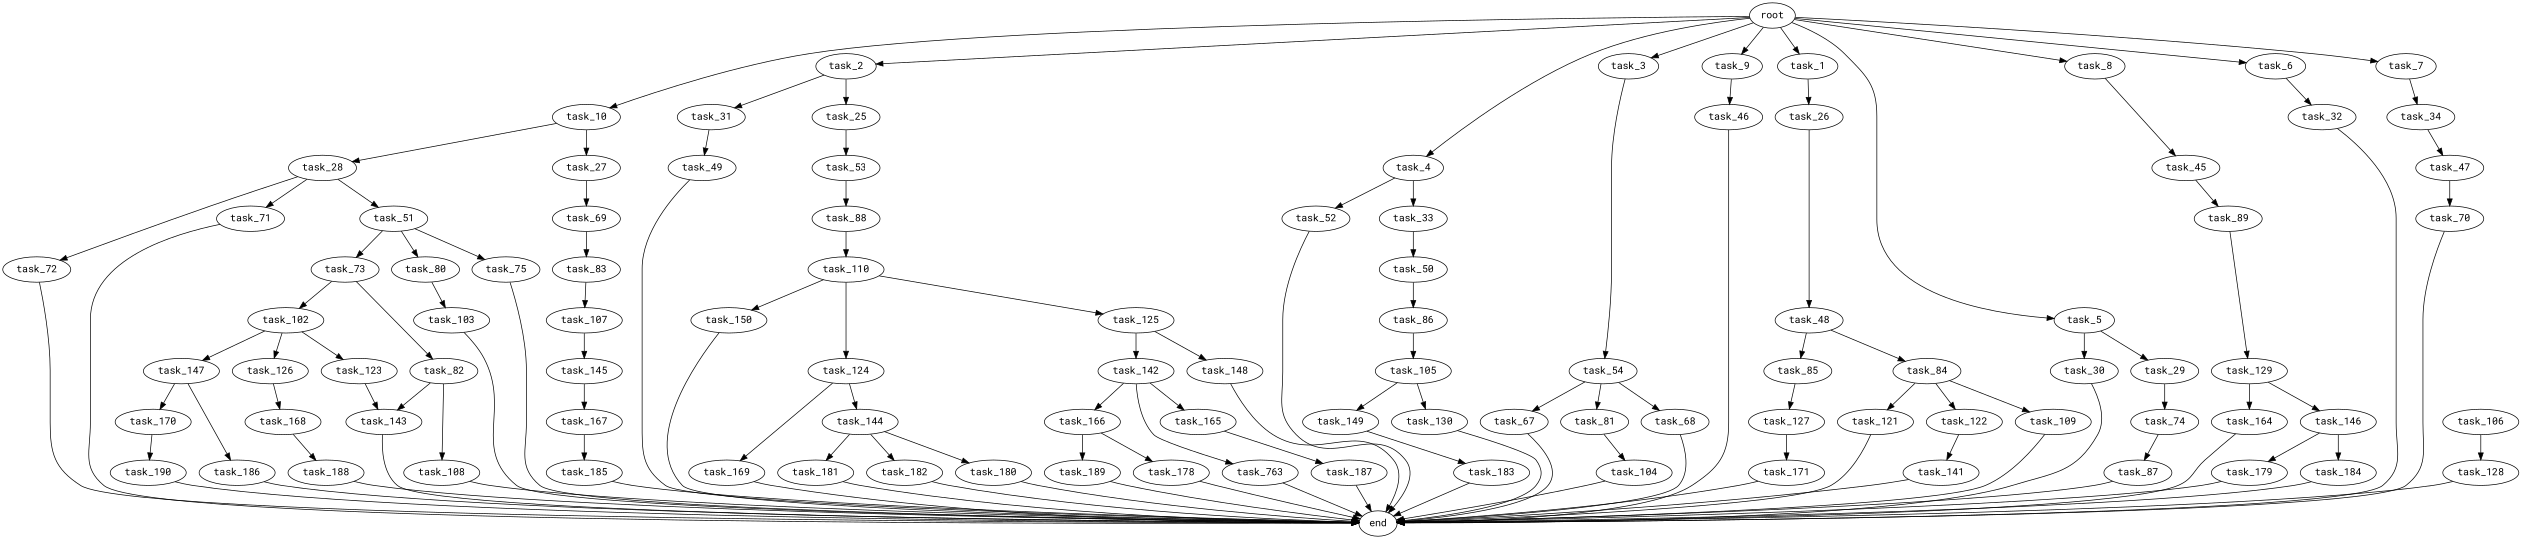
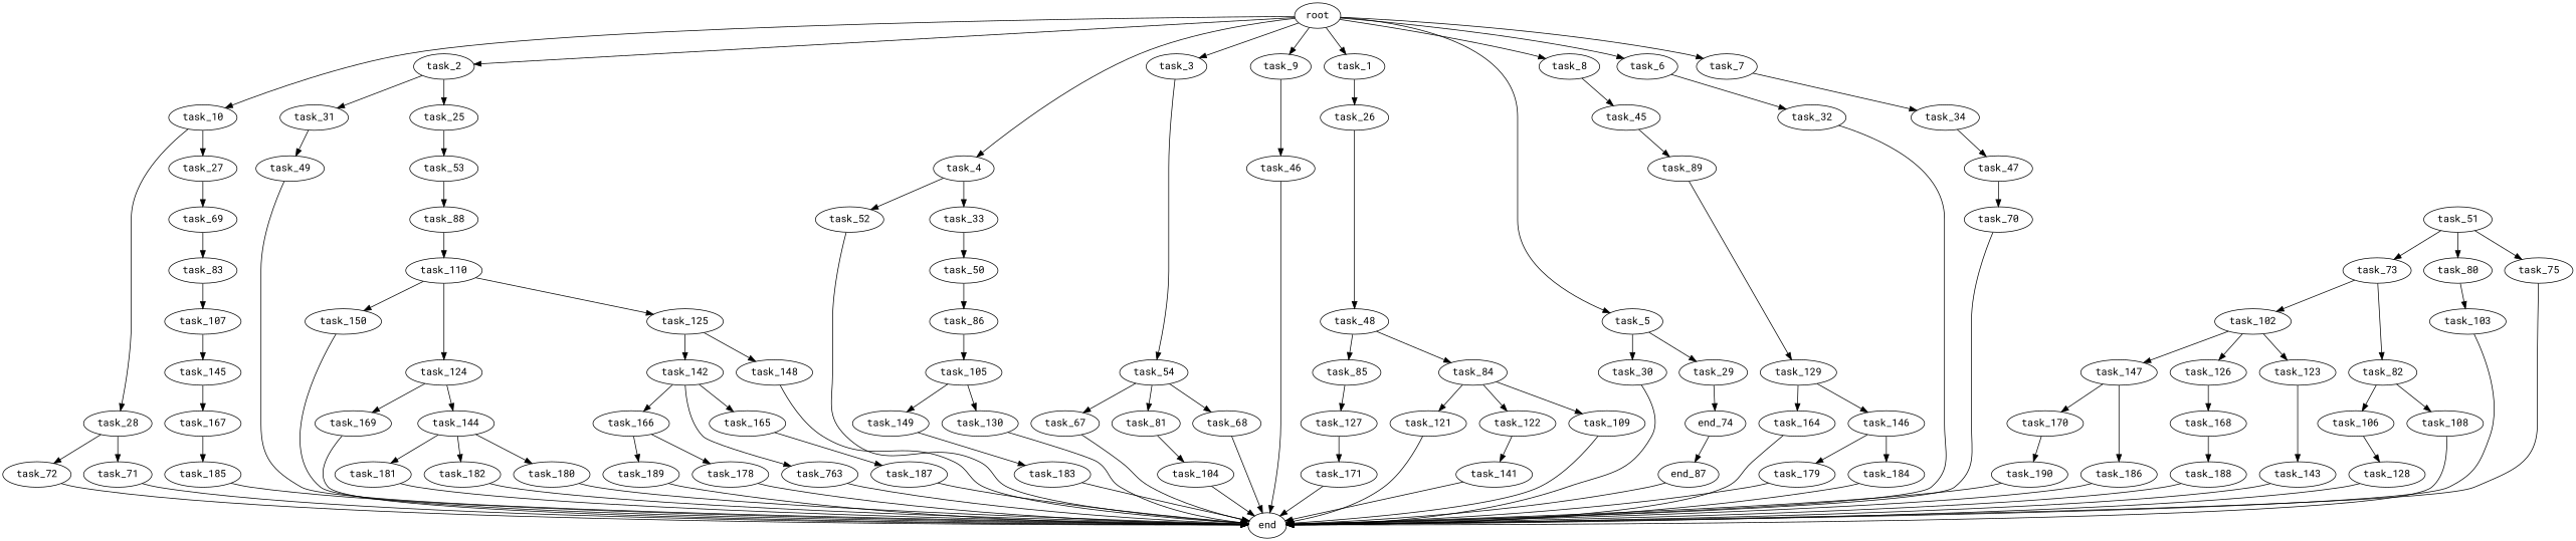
  digraph {
    fontname="Roboto Mono"
    node [fontname="Roboto Mono"]
    edge [fontname="Roboto Mono"]
    task_102
    task_147
    task_126
    task_123
    task_170
    task_186
    task_168
    task_143
    task_166
    task_189
    task_178
    end
    task_142
    n14 [label=task_763]
    task_165
    task_187
    task_190
    task_149
    task_183
    task_105
    task_130
    task_72
    task_54
    task_67
    task_81
    task_68
    task_104
    task_45
    task_89
    task_129
    task_150
    task_46
    task_179
    task_164
    task_73
    task_82
    task_106
    task_108
    task_128
    task_10
    task_28
    task_27
    task_71
    task_51
    task_69
    task_80
    task_75
    task_50
    task_86
    task_31
    task_49
    task_146
    task_184
    task_121
    task_188
    task_122
    task_141
    task_52
    task_2
    task_25
    task_53
    task_110
    task_124
    task_125
    task_169
    task_144
    task_148
    task_30
    task_33
    task_4
    task_109
    task_48
    task_85
    task_84
    task_127
    task_83
    task_181
    task_182
    task_180
    task_171
    task_103
-   task_74
-   task_87
+   task_74 [label=end_74]
+   task_87 [label=end_87]
    task_3
    task_9
    task_32
    task_34
    task_47
    task_70
    task_1
    task_26
    task_107
    task_145
    task_167
    task_185
    task_5
    task_29
    task_88
    task_8
    root
    task_6
    task_7
    task_102 -> task_147
    task_102 -> task_126
    task_102 -> task_123
    task_147 -> task_170
    task_147 -> task_186
    task_126 -> task_168
    task_123 -> task_143
    task_170 -> task_190
    task_186 -> end
    task_168 -> task_188
    task_143 -> end
    task_166 -> task_189
    task_166 -> task_178
    task_189 -> end
    task_178 -> end
    task_142 -> task_166
    task_142 -> n14
    task_142 -> task_165
    n14 -> end
    task_165 -> task_187
    task_187 -> end
    task_190 -> end
    task_149 -> task_183
    task_183 -> end
    task_105 -> task_149
    task_105 -> task_130
    task_130 -> end
    task_72 -> end
    task_54 -> task_67
    task_54 -> task_81
    task_54 -> task_68
    task_67 -> end
    task_81 -> task_104
    task_68 -> end
    task_104 -> end
    task_45 -> task_89
    task_89 -> task_129
    task_129 -> task_164
    task_129 -> task_146
    task_150 -> end
    task_46 -> end
    task_179 -> end
    task_164 -> end
    task_73 -> task_102
    task_73 -> task_82
-   task_82 -> task_143
+   task_82 -> task_106
    task_82 -> task_108
    task_106 -> task_128
    task_108 -> end
    task_128 -> end
    task_10 -> task_28
    task_10 -> task_27
    task_28 -> task_72
    task_28 -> task_71
-   task_28 -> task_51
    task_27 -> task_69
    task_71 -> end
    task_51 -> task_73
    task_51 -> task_80
    task_51 -> task_75
    task_69 -> task_83
    task_80 -> task_103
    task_75 -> end
    task_50 -> task_86
    task_86 -> task_105
    task_31 -> task_49
    task_49 -> end
    task_146 -> task_179
    task_146 -> task_184
    task_184 -> end
    task_121 -> end
    task_188 -> end
    task_122 -> task_141
    task_141 -> end
    task_52 -> end
    task_2 -> task_31
    task_2 -> task_25
    task_25 -> task_53
    task_53 -> task_88
    task_110 -> task_150
    task_110 -> task_124
    task_110 -> task_125
    task_124 -> task_169
    task_124 -> task_144
    task_125 -> task_142
    task_125 -> task_148
    task_169 -> end
    task_144 -> task_181
    task_144 -> task_182
    task_144 -> task_180
    task_148 -> end
    task_30 -> end
    task_33 -> task_50
    task_4 -> task_52
    task_4 -> task_33
    task_109 -> end
    task_48 -> task_85
    task_48 -> task_84
    task_85 -> task_127
    task_84 -> task_121
    task_84 -> task_122
    task_84 -> task_109
    task_127 -> task_171
    task_83 -> task_107
    task_181 -> end
    task_182 -> end
    task_180 -> end
    task_171 -> end
    task_103 -> end
    task_74 -> task_87
    task_87 -> end
    task_3 -> task_54
    task_9 -> task_46
    task_32 -> end
    task_34 -> task_47
    task_47 -> task_70
    task_70 -> end
    task_1 -> task_26
    task_26 -> task_48
    task_107 -> task_145
    task_145 -> task_167
    task_167 -> task_185
    task_185 -> end
    task_5 -> task_30
    task_5 -> task_29
    task_29 -> task_74
    task_88 -> task_110
    task_8 -> task_45
    root -> task_10
    root -> task_2
    root -> task_4
    root -> task_3
    root -> task_9
    root -> task_1
    root -> task_5
    root -> task_8
    root -> task_6
    root -> task_7
    task_6 -> task_32
    task_7 -> task_34
  }
